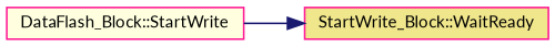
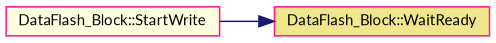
  digraph {
    rankdir=LR
    fontname=Lato
    node [color=deeppink fontname=Lato fontsize=10 shape=record style=filled]
    n1 [fillcolor=lightyellow fontcolor=black height=0.2 label="DataFlash_Block::StartWrite" width=0.4]
-   n2 [fillcolor=khaki height=0.2 label="StartWrite_Block::WaitReady" width=0.4]
+   n2 [fillcolor=khaki height=0.2 label="DataFlash_Block::WaitReady" width=0.4]
    n1 -> n2 [color=midnightblue fontname=Lato fontsize=10 labelfontname=Helvetica labelfontsize=10 style=solid]
  }
